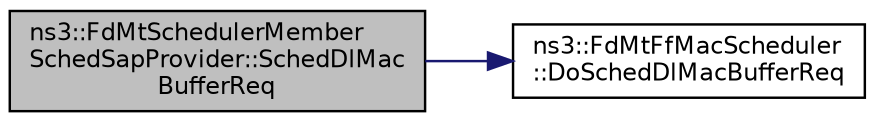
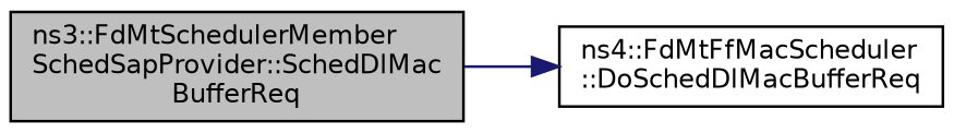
  digraph {
    rankdir=LR
    fontname="DejaVu Sans"
    node [color=black fontname="DejaVu Sans" fontsize=10 shape=record style=filled]
    n1 [fillcolor=grey75 fontcolor=black height=0.2 label="ns3::FdMtSchedulerMember\lSchedSapProvider::SchedDlMac\lBufferReq" width=0.4]
-   n2 [fillcolor=white height=0.2 label="ns3::FdMtFfMacScheduler\l::DoSchedDlMacBufferReq" width=0.4]
+   n2 [fillcolor=white height=0.2 label="ns4::FdMtFfMacScheduler\l::DoSchedDlMacBufferReq" width=0.4]
    n1 -> n2 [color=midnightblue fontname="DejaVu Sans" fontsize=10 labelfontname=Helvetica labelfontsize=10 style=solid]
  }
